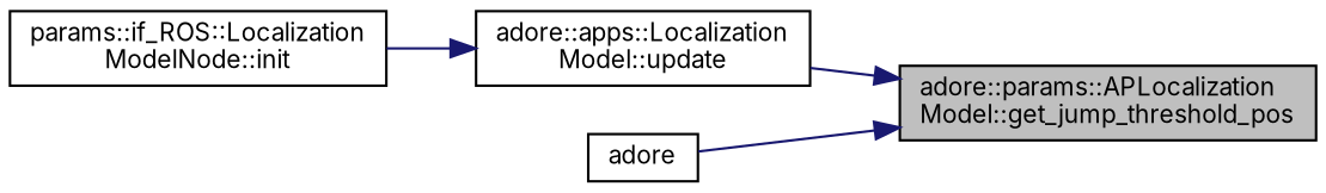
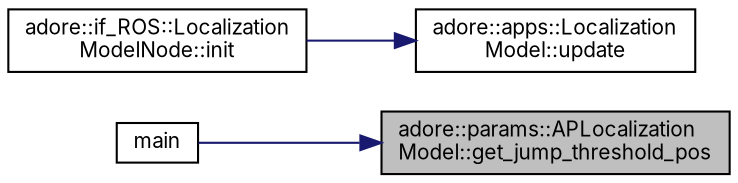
  digraph {
    fontname=Inter
    rankdir=RL
    node [color=black fillcolor=white fontname=Inter fontsize=10 shape=record style=filled]
    edge [color=midnightblue dir=back fontname=Inter fontsize=10 labelfontname=Helvetica labelfontsize=10 style=solid]
    n1 [fillcolor=grey75 fontcolor=black height=0.2 label="adore::params::APLocalization\lModel::get_jump_threshold_pos" width=0.4]
    n2 [height=0.2 label="adore::apps::Localization\lModel::update" width=0.4]
-   n3 [height=0.2 label=adore width=0.4]
-   n4 [height=0.2 label="params::if_ROS::Localization\lModelNode::init" width=0.4]
-   n1 -> n2
+   n3 [height=0.2 label=main width=0.4]
+   n4 [height=0.2 label="adore::if_ROS::Localization\lModelNode::init" width=0.4]
    n1 -> n3
    n2 -> n4
  }
